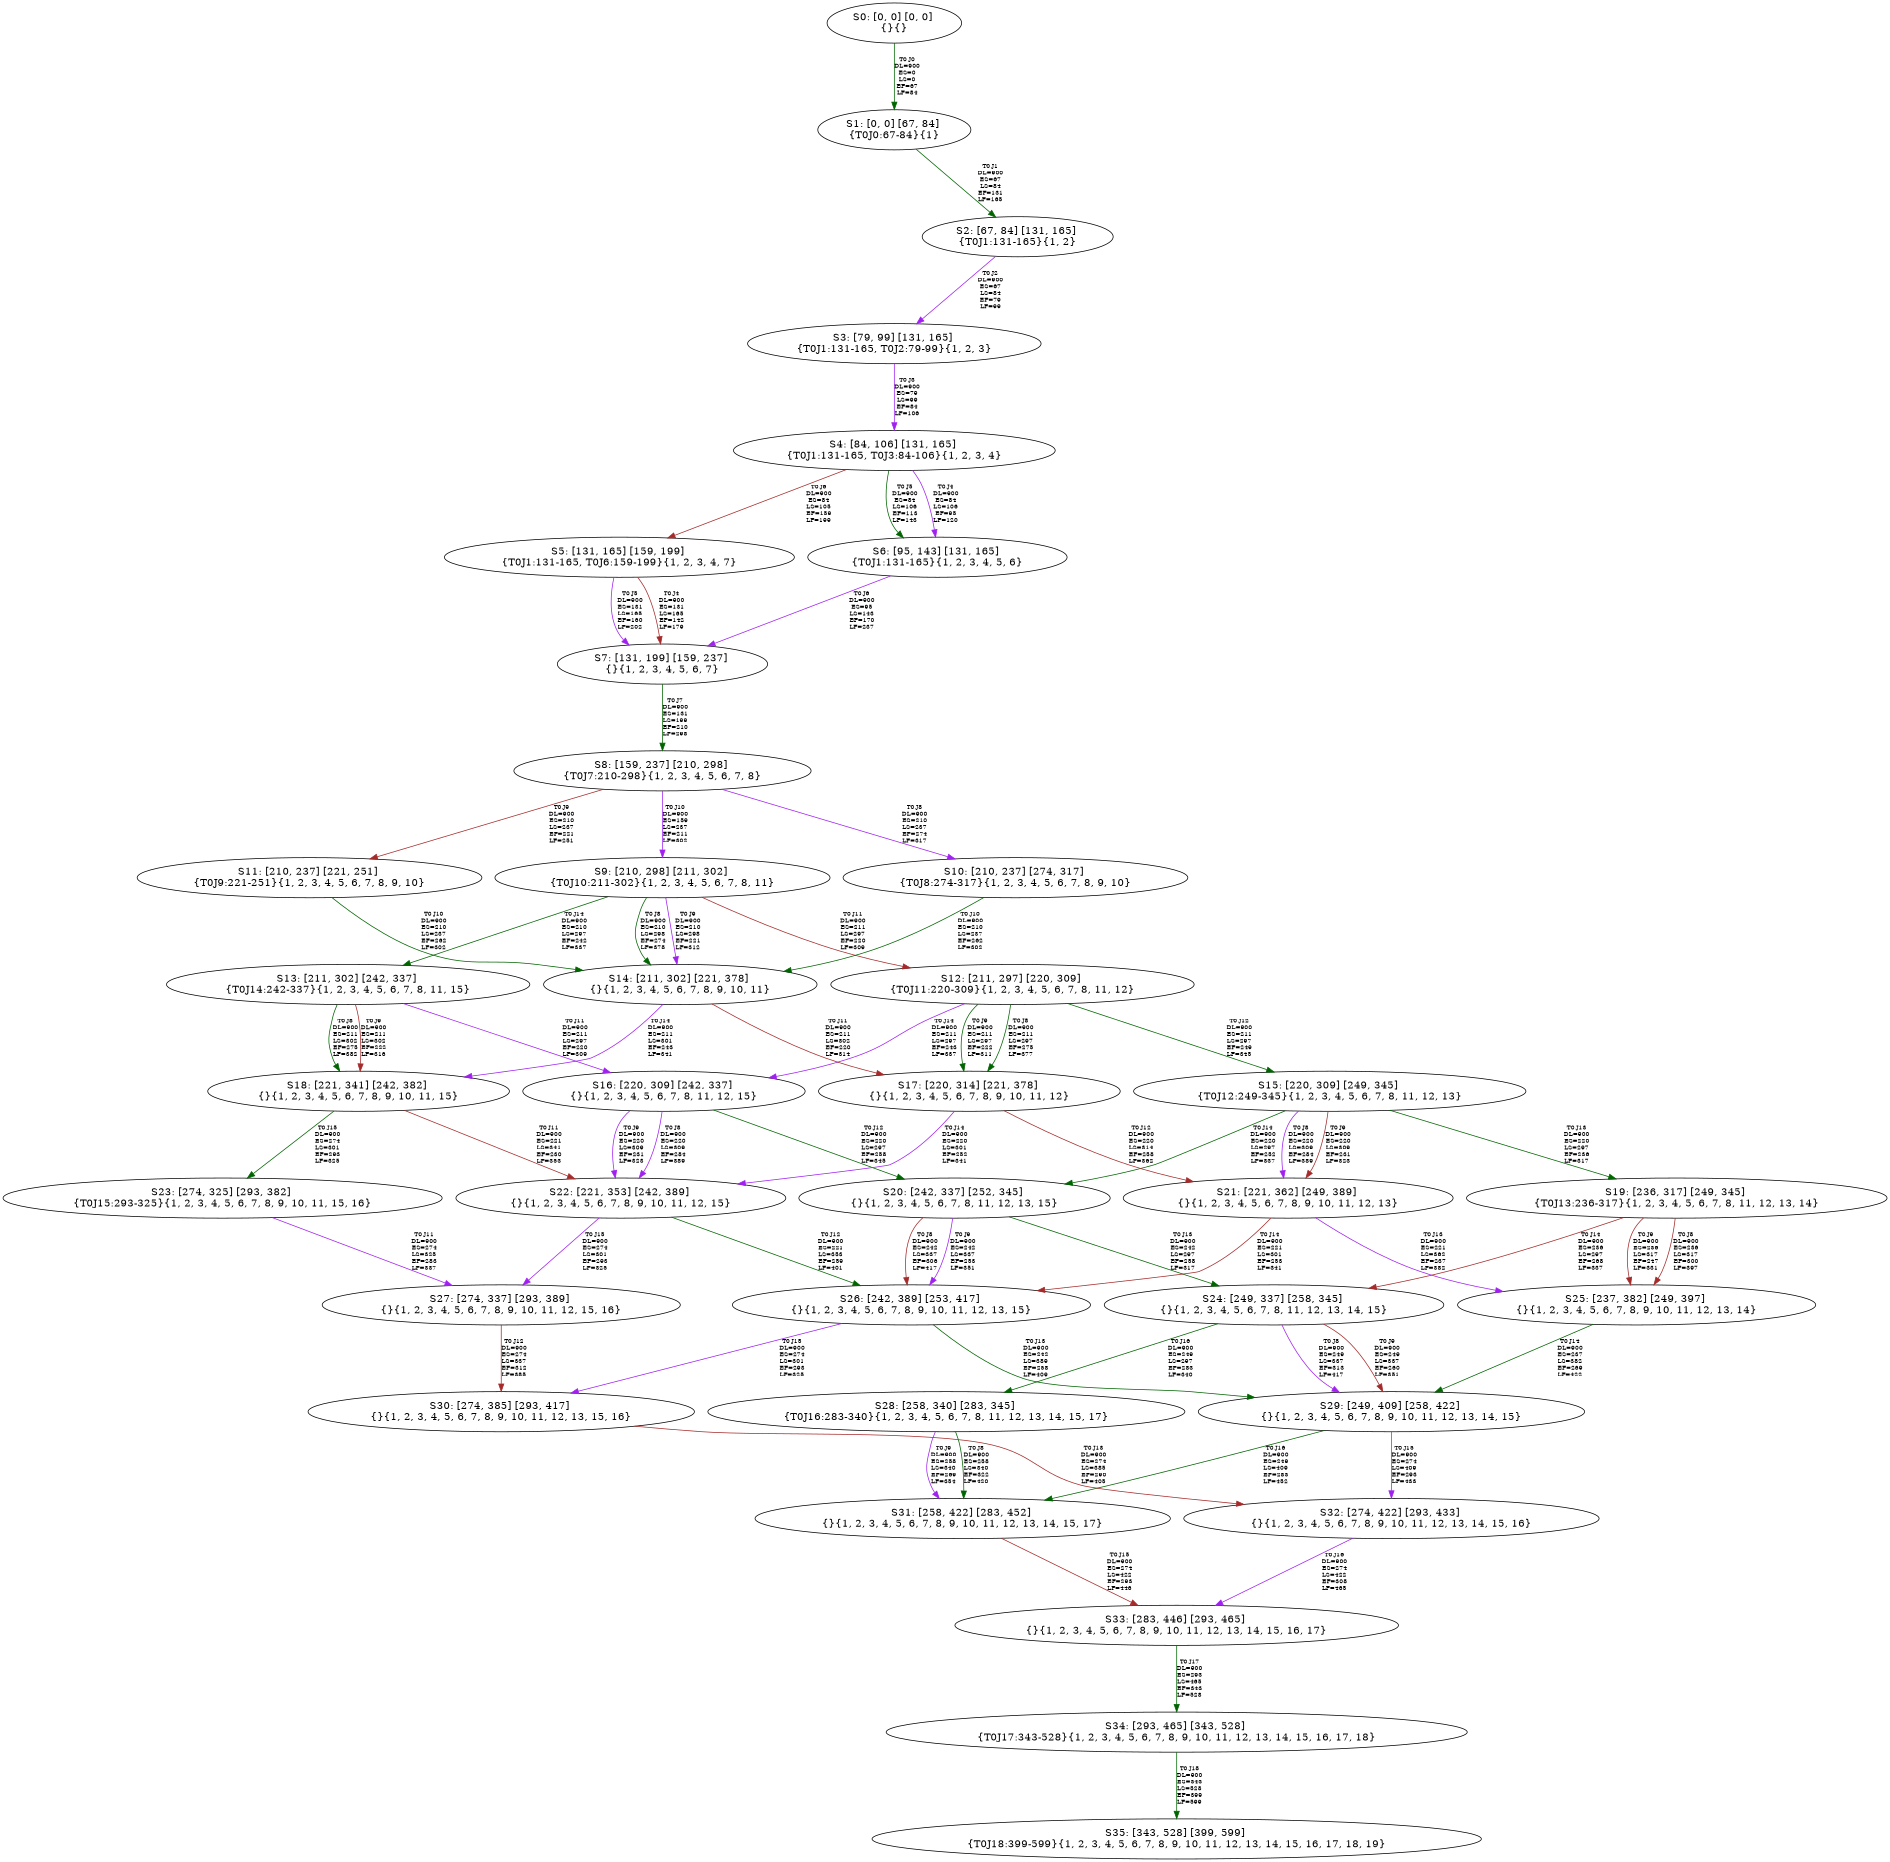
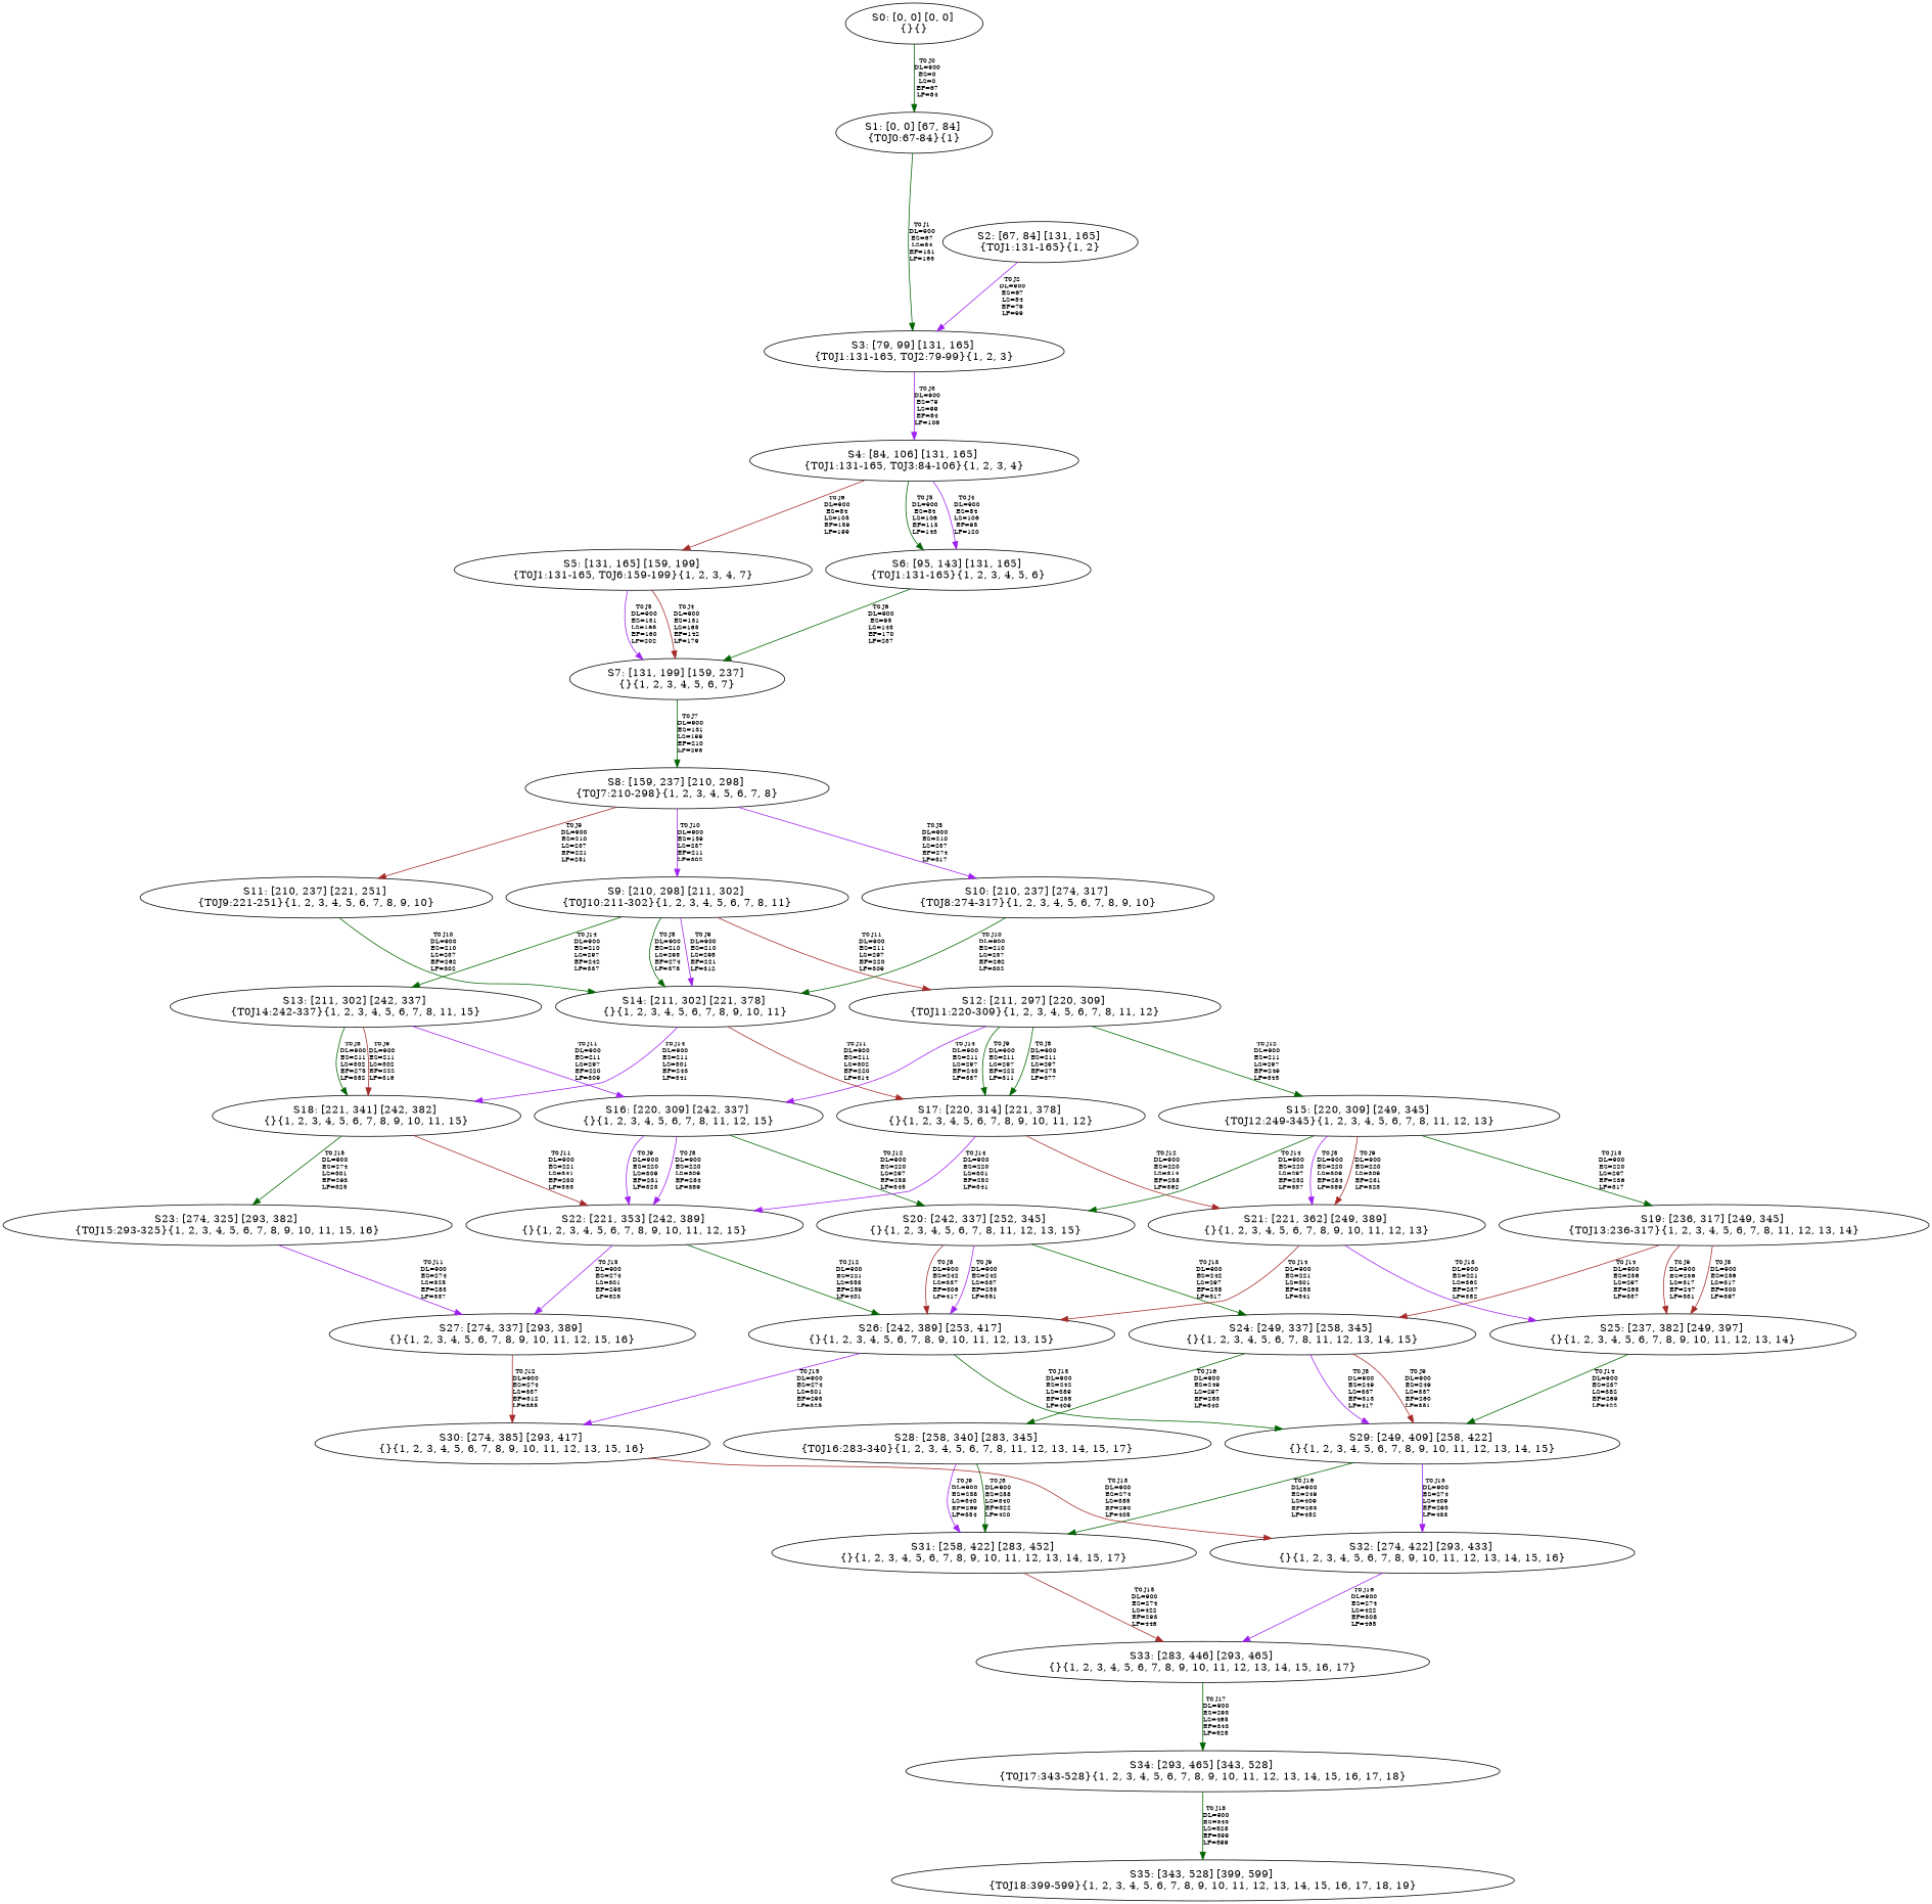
  digraph {
    edge [color=darkgreen fontsize=8]
    n1 [label="S0: [0, 0] [0, 0] \n{}{}"]
    n2 [label="S1: [0, 0] [67, 84] \n{T0J0:67-84}{1}"]
    n3 [label="S2: [67, 84] [131, 165] \n{T0J1:131-165}{1, 2}"]
    n4 [label="S3: [79, 99] [131, 165] \n{T0J1:131-165, T0J2:79-99}{1, 2, 3}"]
    n5 [label="S4: [84, 106] [131, 165] \n{T0J1:131-165, T0J3:84-106}{1, 2, 3, 4}"]
    n6 [label="S5: [131, 165] [159, 199] \n{T0J1:131-165, T0J6:159-199}{1, 2, 3, 4, 7}"]
    n7 [label="S6: [95, 143] [131, 165] \n{T0J1:131-165}{1, 2, 3, 4, 5, 6}"]
    n8 [label="S7: [131, 199] [159, 237] \n{}{1, 2, 3, 4, 5, 6, 7}"]
    n9 [label="S8: [159, 237] [210, 298] \n{T0J7:210-298}{1, 2, 3, 4, 5, 6, 7, 8}"]
    n10 [label="S9: [210, 298] [211, 302] \n{T0J10:211-302}{1, 2, 3, 4, 5, 6, 7, 8, 11}"]
    n11 [label="S10: [210, 237] [274, 317] \n{T0J8:274-317}{1, 2, 3, 4, 5, 6, 7, 8, 9, 10}"]
    n12 [label="S11: [210, 237] [221, 251] \n{T0J9:221-251}{1, 2, 3, 4, 5, 6, 7, 8, 9, 10}"]
    n13 [label="S12: [211, 297] [220, 309] \n{T0J11:220-309}{1, 2, 3, 4, 5, 6, 7, 8, 11, 12}"]
    n14 [label="S13: [211, 302] [242, 337] \n{T0J14:242-337}{1, 2, 3, 4, 5, 6, 7, 8, 11, 15}"]
    n15 [label="S14: [211, 302] [221, 378] \n{}{1, 2, 3, 4, 5, 6, 7, 8, 9, 10, 11}"]
    n16 [label="S15: [220, 309] [249, 345] \n{T0J12:249-345}{1, 2, 3, 4, 5, 6, 7, 8, 11, 12, 13}"]
    n17 [label="S16: [220, 309] [242, 337] \n{}{1, 2, 3, 4, 5, 6, 7, 8, 11, 12, 15}"]
    n18 [label="S17: [220, 314] [221, 378] \n{}{1, 2, 3, 4, 5, 6, 7, 8, 9, 10, 11, 12}"]
    n19 [label="S18: [221, 341] [242, 382] \n{}{1, 2, 3, 4, 5, 6, 7, 8, 9, 10, 11, 15}"]
    n20 [label="S19: [236, 317] [249, 345] \n{T0J13:236-317}{1, 2, 3, 4, 5, 6, 7, 8, 11, 12, 13, 14}"]
    n21 [label="S20: [242, 337] [252, 345] \n{}{1, 2, 3, 4, 5, 6, 7, 8, 11, 12, 13, 15}"]
    n22 [label="S21: [221, 362] [249, 389] \n{}{1, 2, 3, 4, 5, 6, 7, 8, 9, 10, 11, 12, 13}"]
    n23 [label="S22: [221, 353] [242, 389] \n{}{1, 2, 3, 4, 5, 6, 7, 8, 9, 10, 11, 12, 15}"]
    n24 [label="S23: [274, 325] [293, 382] \n{T0J15:293-325}{1, 2, 3, 4, 5, 6, 7, 8, 9, 10, 11, 15, 16}"]
    n25 [label="S24: [249, 337] [258, 345] \n{}{1, 2, 3, 4, 5, 6, 7, 8, 11, 12, 13, 14, 15}"]
    n26 [label="S25: [237, 382] [249, 397] \n{}{1, 2, 3, 4, 5, 6, 7, 8, 9, 10, 11, 12, 13, 14}"]
    n27 [label="S26: [242, 389] [253, 417] \n{}{1, 2, 3, 4, 5, 6, 7, 8, 9, 10, 11, 12, 13, 15}"]
    n28 [label="S27: [274, 337] [293, 389] \n{}{1, 2, 3, 4, 5, 6, 7, 8, 9, 10, 11, 12, 15, 16}"]
    n29 [label="S28: [258, 340] [283, 345] \n{T0J16:283-340}{1, 2, 3, 4, 5, 6, 7, 8, 11, 12, 13, 14, 15, 17}"]
    n30 [label="S29: [249, 409] [258, 422] \n{}{1, 2, 3, 4, 5, 6, 7, 8, 9, 10, 11, 12, 13, 14, 15}"]
    n31 [label="S30: [274, 385] [293, 417] \n{}{1, 2, 3, 4, 5, 6, 7, 8, 9, 10, 11, 12, 13, 15, 16}"]
    n32 [label="S31: [258, 422] [283, 452] \n{}{1, 2, 3, 4, 5, 6, 7, 8, 9, 10, 11, 12, 13, 14, 15, 17}"]
    n33 [label="S32: [274, 422] [293, 433] \n{}{1, 2, 3, 4, 5, 6, 7, 8, 9, 10, 11, 12, 13, 14, 15, 16}"]
    n34 [label="S33: [283, 446] [293, 465] \n{}{1, 2, 3, 4, 5, 6, 7, 8, 9, 10, 11, 12, 13, 14, 15, 16, 17}"]
    n35 [label="S34: [293, 465] [343, 528] \n{T0J17:343-528}{1, 2, 3, 4, 5, 6, 7, 8, 9, 10, 11, 12, 13, 14, 15, 16, 17, 18}"]
    n36 [label="S35: [343, 528] [399, 599] \n{T0J18:399-599}{1, 2, 3, 4, 5, 6, 7, 8, 9, 10, 11, 12, 13, 14, 15, 16, 17, 18, 19}"]
    n1 -> n2 [label="T0 J0\nDL=900\nES=0\nLS=0\nEF=67\nLF=84"]
-   n2 -> n3 [label="T0 J1\nDL=900\nES=67\nLS=84\nEF=131\nLF=165"]
+   n2 -> n4 [label="T0 J1\nDL=900\nES=67\nLS=84\nEF=131\nLF=165"]
    n3 -> n4 [color=purple label="T0 J2\nDL=900\nES=67\nLS=84\nEF=79\nLF=99"]
    n4 -> n5 [color=purple label="T0 J3\nDL=900\nES=79\nLS=99\nEF=84\nLF=106"]
    n5 -> n6 [color=brown label="T0 J6\nDL=900\nES=84\nLS=105\nEF=159\nLF=199"]
    n5 -> n7 [color=purple label="T0 J4\nDL=900\nES=84\nLS=106\nEF=95\nLF=120"]
    n5 -> n7 [label="T0 J5\nDL=900\nES=84\nLS=106\nEF=113\nLF=143"]
    n6 -> n8 [color=brown label="T0 J4\nDL=900\nES=131\nLS=165\nEF=142\nLF=179"]
    n6 -> n8 [color=purple label="T0 J5\nDL=900\nES=131\nLS=165\nEF=160\nLF=202"]
-   n7 -> n8 [color=purple label="T0 J6\nDL=900\nES=95\nLS=143\nEF=170\nLF=237"]
+   n7 -> n8 [label="T0 J6\nDL=900\nES=95\nLS=143\nEF=170\nLF=237"]
    n8 -> n9 [label="T0 J7\nDL=900\nES=131\nLS=199\nEF=210\nLF=298"]
    n9 -> n10 [color=purple label="T0 J10\nDL=900\nES=159\nLS=237\nEF=211\nLF=302"]
    n9 -> n11 [color=purple label="T0 J8\nDL=900\nES=210\nLS=237\nEF=274\nLF=317"]
    n9 -> n12 [color=brown label="T0 J9\nDL=900\nES=210\nLS=237\nEF=221\nLF=251"]
    n10 -> n13 [color=brown label="T0 J11\nDL=900\nES=211\nLS=297\nEF=220\nLF=309"]
    n10 -> n14 [label="T0 J14\nDL=900\nES=210\nLS=297\nEF=242\nLF=337"]
    n10 -> n15 [label="T0 J8\nDL=900\nES=210\nLS=298\nEF=274\nLF=378"]
    n10 -> n15 [color=purple label="T0 J9\nDL=900\nES=210\nLS=298\nEF=221\nLF=312"]
    n11 -> n15 [label="T0 J10\nDL=900\nES=210\nLS=237\nEF=262\nLF=302"]
    n12 -> n15 [label="T0 J10\nDL=900\nES=210\nLS=237\nEF=262\nLF=302"]
    n13 -> n16 [label="T0 J12\nDL=900\nES=211\nLS=297\nEF=249\nLF=345"]
    n13 -> n17 [color=purple label="T0 J14\nDL=900\nES=211\nLS=297\nEF=243\nLF=337"]
    n13 -> n18 [label="T0 J8\nDL=900\nES=211\nLS=297\nEF=275\nLF=377"]
    n13 -> n18 [label="T0 J9\nDL=900\nES=211\nLS=297\nEF=222\nLF=311"]
    n14 -> n17 [color=purple label="T0 J11\nDL=900\nES=211\nLS=297\nEF=220\nLF=309"]
    n14 -> n19 [label="T0 J8\nDL=900\nES=211\nLS=302\nEF=275\nLF=382"]
    n14 -> n19 [color=brown label="T0 J9\nDL=900\nES=211\nLS=302\nEF=222\nLF=316"]
    n15 -> n18 [color=brown label="T0 J11\nDL=900\nES=211\nLS=302\nEF=220\nLF=314"]
    n15 -> n19 [color=purple label="T0 J14\nDL=900\nES=211\nLS=301\nEF=243\nLF=341"]
    n16 -> n20 [label="T0 J13\nDL=900\nES=220\nLS=297\nEF=236\nLF=317"]
    n16 -> n21 [label="T0 J14\nDL=900\nES=220\nLS=297\nEF=252\nLF=337"]
    n16 -> n22 [color=purple label="T0 J8\nDL=900\nES=220\nLS=309\nEF=284\nLF=389"]
    n16 -> n22 [color=brown label="T0 J9\nDL=900\nES=220\nLS=309\nEF=231\nLF=323"]
    n17 -> n21 [label="T0 J12\nDL=900\nES=220\nLS=297\nEF=258\nLF=345"]
    n17 -> n23 [color=purple label="T0 J8\nDL=900\nES=220\nLS=309\nEF=284\nLF=389"]
    n17 -> n23 [color=purple label="T0 J9\nDL=900\nES=220\nLS=309\nEF=231\nLF=323"]
    n18 -> n22 [color=brown label="T0 J12\nDL=900\nES=220\nLS=314\nEF=258\nLF=362"]
    n18 -> n23 [color=purple label="T0 J14\nDL=900\nES=220\nLS=301\nEF=252\nLF=341"]
    n19 -> n23 [color=brown label="T0 J11\nDL=900\nES=221\nLS=341\nEF=230\nLF=353"]
    n19 -> n24 [label="T0 J15\nDL=900\nES=274\nLS=301\nEF=293\nLF=325"]
    n20 -> n25 [color=brown label="T0 J14\nDL=900\nES=236\nLS=297\nEF=268\nLF=337"]
    n20 -> n26 [color=brown label="T0 J8\nDL=900\nES=236\nLS=317\nEF=300\nLF=397"]
    n20 -> n26 [color=brown label="T0 J9\nDL=900\nES=236\nLS=317\nEF=247\nLF=331"]
    n21 -> n25 [label="T0 J13\nDL=900\nES=242\nLS=297\nEF=258\nLF=317"]
    n21 -> n27 [color=brown label="T0 J8\nDL=900\nES=242\nLS=337\nEF=306\nLF=417"]
    n21 -> n27 [color=purple label="T0 J9\nDL=900\nES=242\nLS=337\nEF=253\nLF=351"]
    n22 -> n26 [color=purple label="T0 J13\nDL=900\nES=221\nLS=362\nEF=237\nLF=382"]
    n22 -> n27 [color=brown label="T0 J14\nDL=900\nES=221\nLS=301\nEF=253\nLF=341"]
    n23 -> n27 [label="T0 J12\nDL=900\nES=221\nLS=353\nEF=259\nLF=401"]
    n23 -> n28 [color=purple label="T0 J15\nDL=900\nES=274\nLS=301\nEF=293\nLF=325"]
    n24 -> n28 [color=purple label="T0 J11\nDL=900\nES=274\nLS=325\nEF=283\nLF=337"]
    n25 -> n29 [label="T0 J16\nDL=900\nES=249\nLS=297\nEF=283\nLF=340"]
    n25 -> n30 [color=purple label="T0 J8\nDL=900\nES=249\nLS=337\nEF=313\nLF=417"]
    n25 -> n30 [color=brown label="T0 J9\nDL=900\nES=249\nLS=337\nEF=260\nLF=351"]
    n26 -> n30 [label="T0 J14\nDL=900\nES=237\nLS=382\nEF=269\nLF=422"]
    n27 -> n30 [label="T0 J13\nDL=900\nES=242\nLS=389\nEF=258\nLF=409"]
    n27 -> n31 [color=purple label="T0 J15\nDL=900\nES=274\nLS=301\nEF=293\nLF=325"]
    n28 -> n31 [color=brown label="T0 J12\nDL=900\nES=274\nLS=337\nEF=312\nLF=385"]
    n29 -> n32 [label="T0 J8\nDL=900\nES=258\nLS=340\nEF=322\nLF=420"]
    n29 -> n32 [color=purple label="T0 J9\nDL=900\nES=258\nLS=340\nEF=269\nLF=354"]
    n30 -> n32 [label="T0 J16\nDL=900\nES=249\nLS=409\nEF=283\nLF=452"]
    n30 -> n33 [color=purple label="T0 J15\nDL=900\nES=274\nLS=409\nEF=293\nLF=433"]
    n31 -> n33 [color=brown label="T0 J13\nDL=900\nES=274\nLS=385\nEF=290\nLF=405"]
    n32 -> n34 [color=brown label="T0 J15\nDL=900\nES=274\nLS=422\nEF=293\nLF=446"]
    n33 -> n34 [color=purple label="T0 J16\nDL=900\nES=274\nLS=422\nEF=308\nLF=465"]
    n34 -> n35 [label="T0 J17\nDL=900\nES=293\nLS=465\nEF=343\nLF=528"]
    n35 -> n36 [label="T0 J18\nDL=900\nES=343\nLS=528\nEF=399\nLF=599"]
  }
